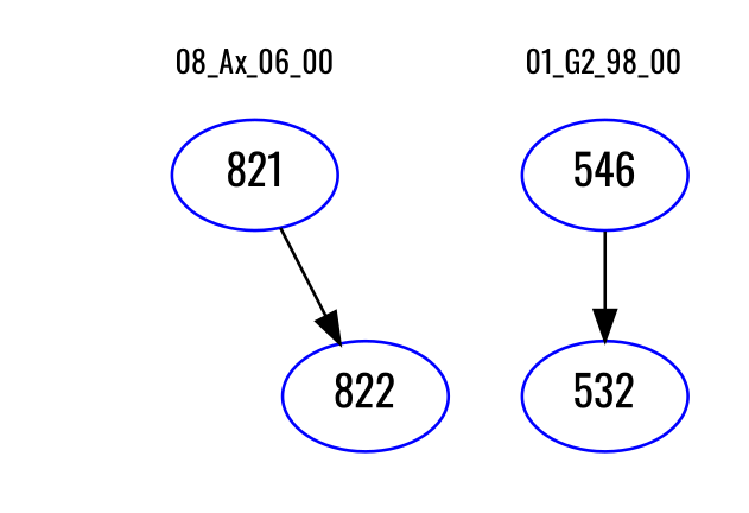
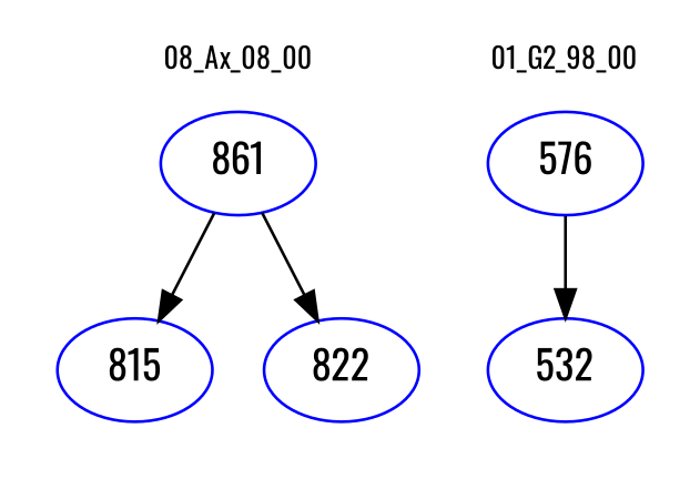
  digraph {
    fontname=Oswald
    node [color=blue fontname=Oswald]
    edge [color=black fontname=Oswald]
-   n1 [label=821]
+   n1 [label=861]
+   n2 [label=815]
    n3 [label=822]
-   n4 [label=546]
+   n4 [label=576]
    n5 [label=532]
    subgraph cluster_1 {
      color=white
      fontsize=10
-     label="08_Ax_06_00"
+     label="08_Ax_08_00"
      n1
+     n2
      n3
    }
    subgraph cluster_2 {
      color=white
      fontsize=10
      label="01_G2_98_00"
      n4
      n5
    }
+   n1 -> n2
    n1 -> n3
    n4 -> n5
  }
